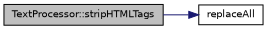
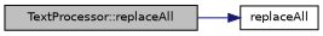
  digraph {
    rankdir=LR
    node [color=black fontname=Helvetica fontsize=10 shape=record style=filled]
-   n1 [fillcolor=grey75 fontcolor=black height=0.2 label="TextProcessor::stripHTMLTags" width=0.4]
+   n1 [fillcolor=grey75 fontcolor=black height=0.2 label="TextProcessor::replaceAll" width=0.4]
    n2 [fillcolor=white height=0.2 label=replaceAll width=0.4]
    n1 -> n2 [color=midnightblue fontname=Helvetica fontsize=10 labelfontname=Helvetica labelfontsize=10 style=solid]
  }
